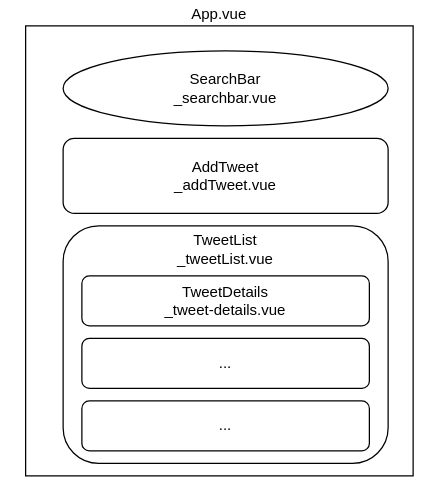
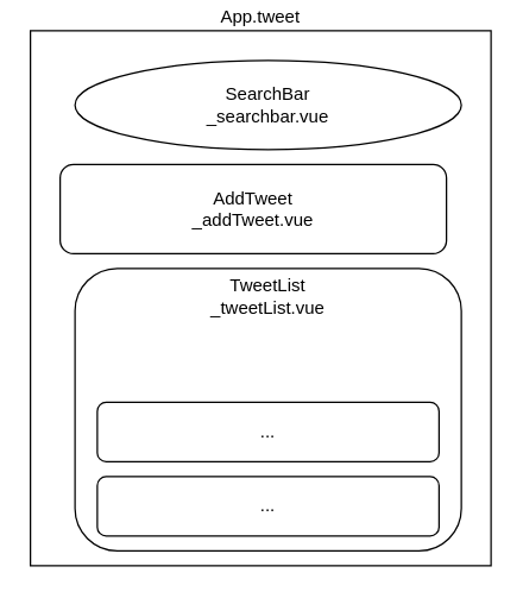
  <mxCell id="0" />
  <mxCell id="1" parent="0" />
- <mxCell id="2" value="App.vue" style="rounded=0;whiteSpace=wrap;html=1;labelPosition=center;verticalLabelPosition=top;align=center;verticalAlign=bottom;" vertex="1" parent="1"><mxGeometry x="20" y="20" width="310" height="360" as="geometry" /></mxCell>
+ <mxCell id="2" value="App.tweet" style="rounded=0;whiteSpace=wrap;html=1;labelPosition=center;verticalLabelPosition=top;align=center;verticalAlign=bottom;" vertex="1" parent="1"><mxGeometry x="20" y="20" width="310" height="360" as="geometry" /></mxCell>
  <mxCell id="3" value="SearchBar&lt;br&gt;_searchbar.vue" style="ellipse;whiteSpace=wrap;html=1;" vertex="1" parent="1"><mxGeometry x="50" y="40" width="260" height="60" as="geometry" /></mxCell>
- <mxCell id="4" value="AddTweet&lt;br&gt;_addTweet.vue" style="rounded=1;whiteSpace=wrap;html=1;" vertex="1" parent="1"><mxGeometry x="50" y="110" width="260" height="60" as="geometry" /></mxCell>
+ <mxCell id="4" value="AddTweet&lt;br&gt;_addTweet.vue" style="rounded=1;whiteSpace=wrap;html=1;" vertex="1" parent="1"><mxGeometry x="40" y="110" width="260" height="60" as="geometry" /></mxCell>
  <mxCell id="5" value="TweetList&lt;br&gt;_tweetList.vue" style="rounded=1;whiteSpace=wrap;html=1;labelPosition=center;verticalLabelPosition=top;align=center;verticalAlign=bottom;spacingTop=0;spacing=-34;" vertex="1" parent="1"><mxGeometry x="50" y="180" width="260" height="190" as="geometry" /></mxCell>
- <mxCell id="6" value="TweetDetails&lt;br&gt;_tweet-details.vue" style="rounded=1;whiteSpace=wrap;html=1;" vertex="1" parent="1"><mxGeometry x="65" y="220" width="230" height="40" as="geometry" /></mxCell>
  <mxCell id="7" value="..." style="rounded=1;whiteSpace=wrap;html=1;" vertex="1" parent="1"><mxGeometry x="65" y="270" width="230" height="40" as="geometry" /></mxCell>
  <mxCell id="8" value="..." style="rounded=1;whiteSpace=wrap;html=1;" vertex="1" parent="1"><mxGeometry x="65" y="320" width="230" height="40" as="geometry" /></mxCell>
